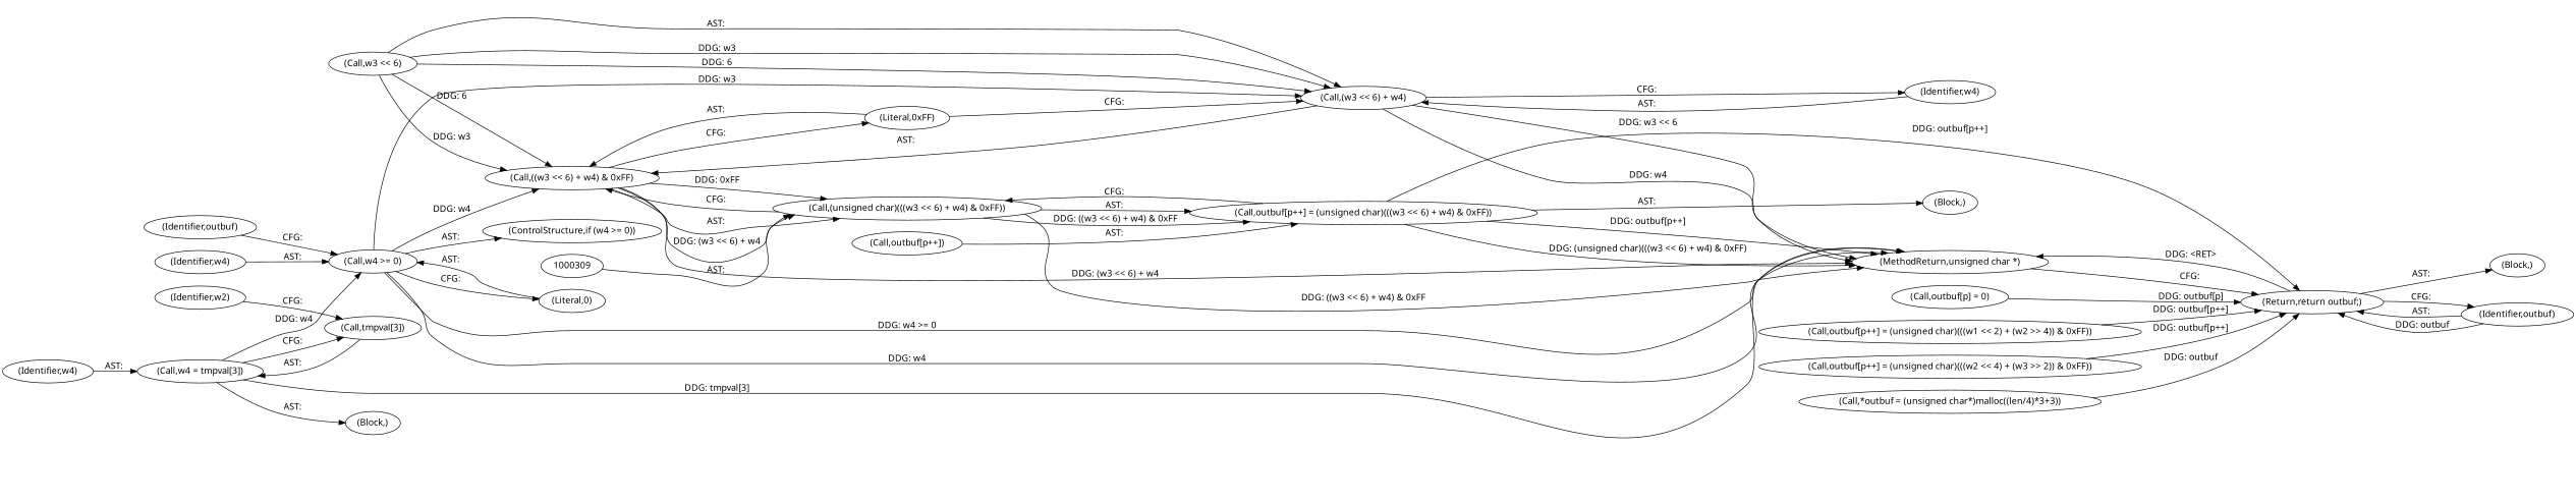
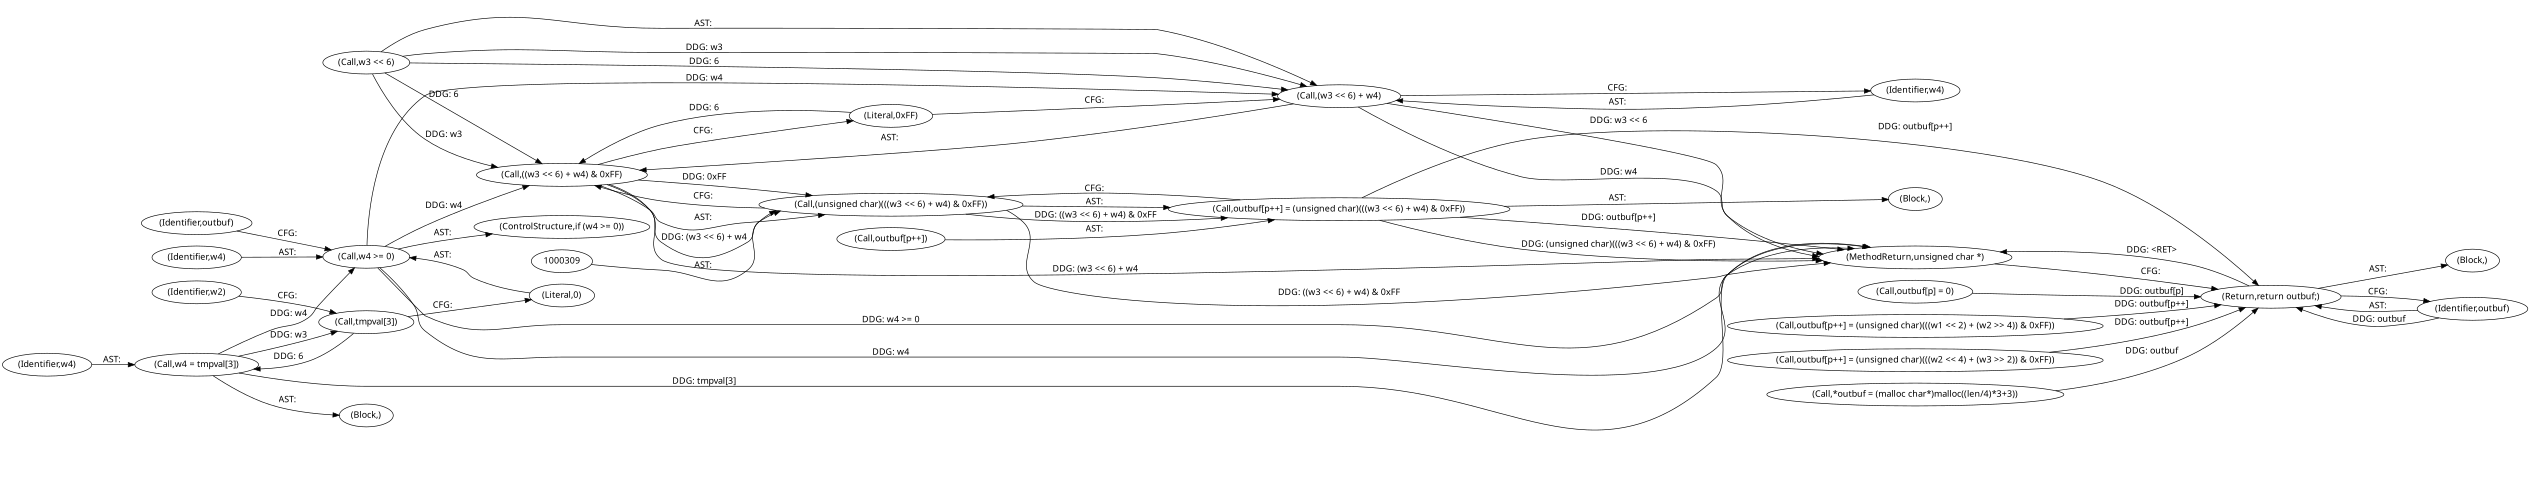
  digraph {
    fontname="Noto Sans"
    rankdir=LR
    node [fontname="Noto Sans"]
    edge [fontname="Noto Sans"]
    n1 [label="(Call,w4 = tmpval[3])"]
    n2 [label="(Call,w4 >= 0)"]
    n3 [label="(MethodReturn,unsigned char *)"]
    n4 [label="(Call,tmpval[3])"]
    n5 [label="(Block,)"]
    n6 [label="(Call,((w3 << 6) + w4) & 0xFF)"]
    n7 [label="(Call,(w3 << 6) + w4)"]
    n8 [label="(Literal,0)"]
    n9 [label="(ControlStructure,if (w4 >= 0))"]
    n10 [label="(Return,return outbuf;)"]
    n11 [label="(Call,(unsigned char)(((w3 << 6) + w4) & 0xFF))"]
    n12 [label="(Literal,0xFF)"]
    n13 [label="(Identifier,w4)"]
    n14 [label="(Call,outbuf[p++] = (unsigned char)(((w3 << 6) + w4) & 0xFF))"]
    n15 [label="(Block,)"]
    n16 [label="(Block,)"]
    n17 [label="(Identifier,outbuf)"]
    n18 [label="(Call,outbuf[p] = 0)"]
    n19 [label="(Call,w3 << 6)"]
    n20 [label="(Call,outbuf[p++] = (unsigned char)(((w1 << 2) + (w2 >> 4)) & 0xFF))"]
    n21 [label="(Call,outbuf[p++] = (unsigned char)(((w2 << 4) + (w3 >> 2)) & 0xFF))"]
    n22 [label="(Identifier,w4)"]
    n23 [label="(Call,outbuf[p++])"]
    n24 [label="(Identifier,w2)"]
    n25 [label="(Identifier,w4)"]
    n26 [label="(Identifier,outbuf)"]
-   n27 [label="(Call,*outbuf = (unsigned char*)malloc((len/4)*3+3))"]
+   n27 [label="(Call,*outbuf = (malloc char*)malloc((len/4)*3+3))"]
    1000309
    n1 -> n2 [label="DDG: w4"]
    n1 -> n3 [label="DDG: tmpval[3]"]
-   n1 -> n4 [label="CFG: "]
+   n1 -> n4 [label="DDG: w3"]
    n1 -> n5 [label="AST: "]
    n2 -> n3 [label="DDG: w4 >= 0"]
    n2 -> n3 [label="DDG: w4"]
    n2 -> n6 [label="DDG: w4"]
-   n2 -> n7 [label="DDG: w3"]
-   n2 -> n8 [label="CFG: "]
+   n2 -> n7 [label="DDG: w4"]
+   n4 -> n8 [label="CFG: "]
    n2 -> n9 [label="AST: "]
    n3 -> n10 [label="CFG: "]
-   n4 -> n1 [label="AST: "]
+   n4 -> n1 [label="DDG: 6"]
    n6 -> n3 [label="DDG: (w3 << 6) + w4"]
    n6 -> n11 [label="AST: "]
    n6 -> n11 [label="DDG: (w3 << 6) + w4"]
    n6 -> n11 [label="DDG: 0xFF"]
    n6 -> n12 [label="CFG: "]
    n7 -> n3 [label="DDG: w3 << 6"]
    n7 -> n3 [label="DDG: w4"]
    n7 -> n6 [label="AST: "]
    n7 -> n13 [label="CFG: "]
    n8 -> n2 [label="AST: "]
    n10 -> n3 [label="DDG: <RET>"]
    n10 -> n16 [label="AST: "]
    n10 -> n17 [label="CFG: "]
    n11 -> n3 [label="DDG: ((w3 << 6) + w4) & 0xFF"]
    n11 -> n6 [label="CFG: "]
    n11 -> n14 [label="AST: "]
    n11 -> n14 [label="DDG: ((w3 << 6) + w4) & 0xFF"]
-   n12 -> n6 [label="AST: "]
+   n12 -> n6 [label="DDG: 6"]
    n12 -> n7 [label="CFG: "]
    n13 -> n7 [label="AST: "]
    n14 -> n3 [label="DDG: outbuf[p++]"]
    n14 -> n3 [label="DDG: (unsigned char)(((w3 << 6) + w4) & 0xFF)"]
    n14 -> n10 [label="DDG: outbuf[p++]"]
    n14 -> n11 [label="CFG: "]
    n14 -> n15 [label="AST: "]
    n17 -> n10 [label="AST: "]
    n17 -> n10 [label="DDG: outbuf"]
    n18 -> n10 [label="DDG: outbuf[p]"]
    n19 -> n6 [label="DDG: w3"]
    n19 -> n6 [label="DDG: 6"]
    n19 -> n7 [label="AST: "]
    n19 -> n7 [label="DDG: w3"]
    n19 -> n7 [label="DDG: 6"]
    n20 -> n10 [label="DDG: outbuf[p++]"]
    n21 -> n10 [label="DDG: outbuf[p++]"]
    n22 -> n1 [label="AST: "]
    n23 -> n14 [label="AST: "]
    n24 -> n4 [label="CFG: "]
    n25 -> n2 [label="AST: "]
    n26 -> n2 [label="CFG: "]
    n27 -> n10 [label="DDG: outbuf"]
    1000309 -> n11 [label="AST: "]
  }
